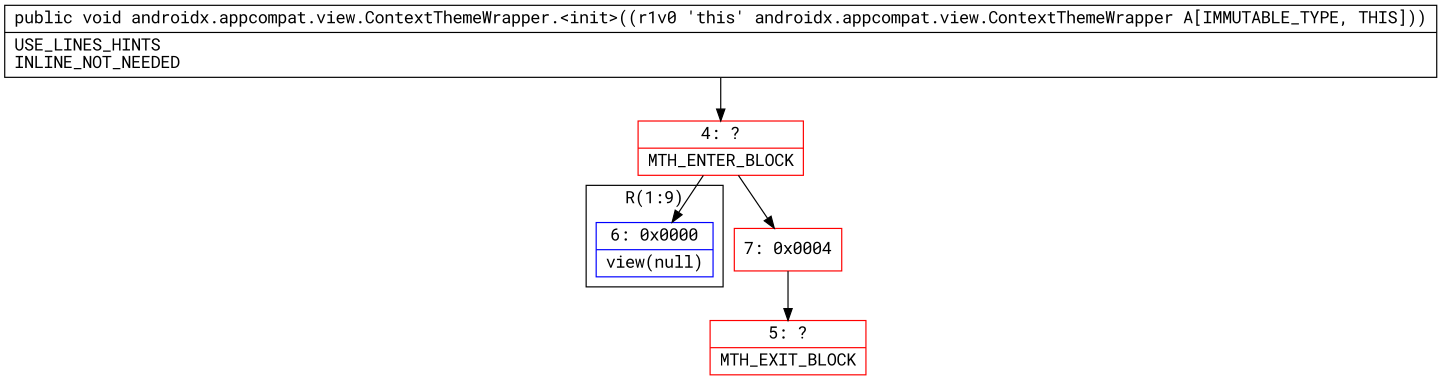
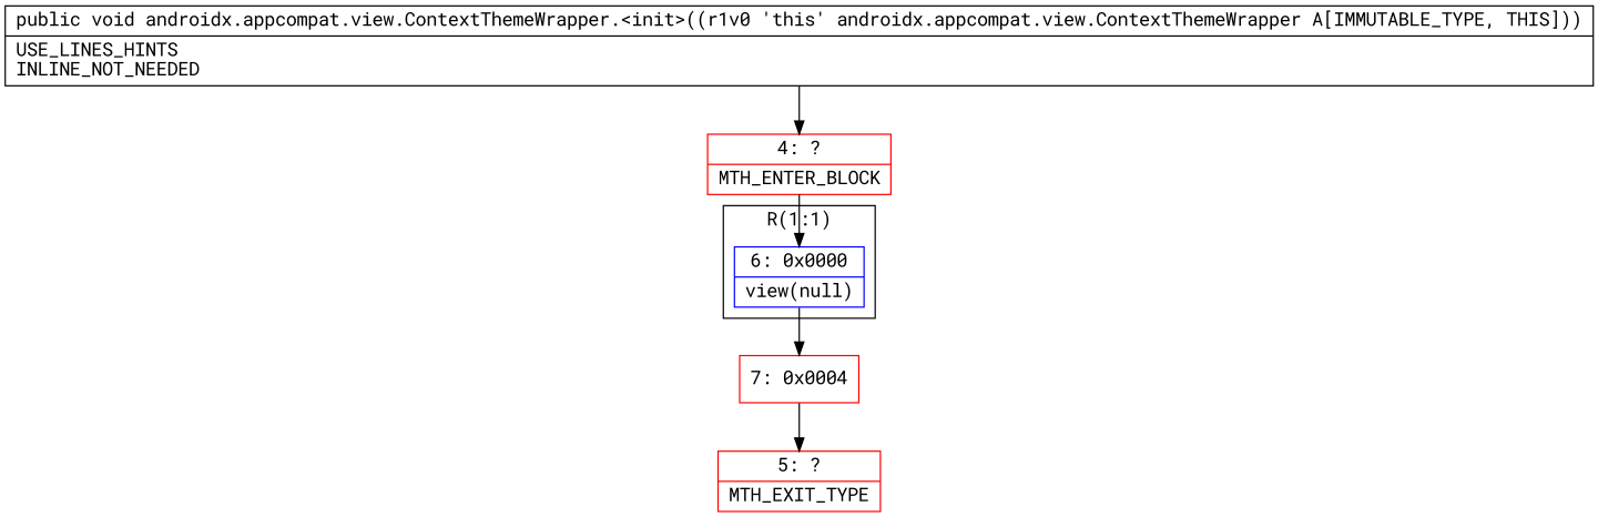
  digraph {
    fontname="Roboto Mono"
    node [color=red fontname="Roboto Mono" shape=record]
    edge [fontname="Roboto Mono"]
    n1 [color=blue label="{6\:\ 0x0000|view(null)\l}"]
    n2 [label="{7\:\ 0x0004}"]
-   n3 [label="{5\:\ ?|MTH_EXIT_BLOCK\l}"]
+   n3 [label="{5\:\ ?|MTH_EXIT_TYPE\l}"]
    n4 [label="{4\:\ ?|MTH_ENTER_BLOCK\l}"]
    n5 [label="{public void androidx.appcompat.view.ContextThemeWrapper.\<init\>((r1v0 'this' androidx.appcompat.view.ContextThemeWrapper A[IMMUTABLE_TYPE, THIS]))  | USE_LINES_HINTS\lINLINE_NOT_NEEDED\l}" color=""]
    subgraph cluster_1 {
-     label="R(1:9)"
+     label="R(1:1)"
      n1
    }
-   n4 -> n2
+   n1 -> n2
    n2 -> n3
    n4 -> n1
    n5 -> n4
  }
